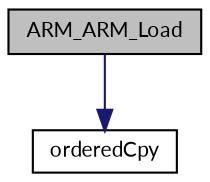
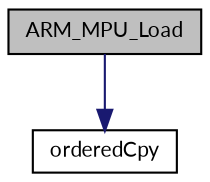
  digraph {
    rankdir=TB
    fontname=Lato
    node [color=black fontname=Lato fontsize=10 shape=record style=filled]
-   n1 [fillcolor=grey75 fontcolor=black height=0.2 label=ARM_ARM_Load width=0.4]
+   n1 [fillcolor=grey75 fontcolor=black height=0.2 label=ARM_MPU_Load width=0.4]
    n2 [fillcolor=white height=0.2 label=orderedCpy width=0.4]
    n1 -> n2 [color=midnightblue fontname=Lato fontsize=10 labelfontname=Helvetica labelfontsize=10 style=solid]
  }
